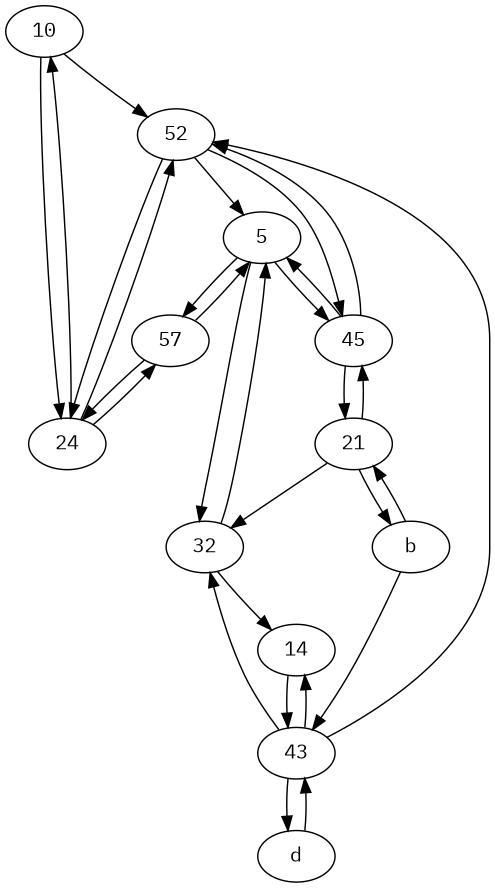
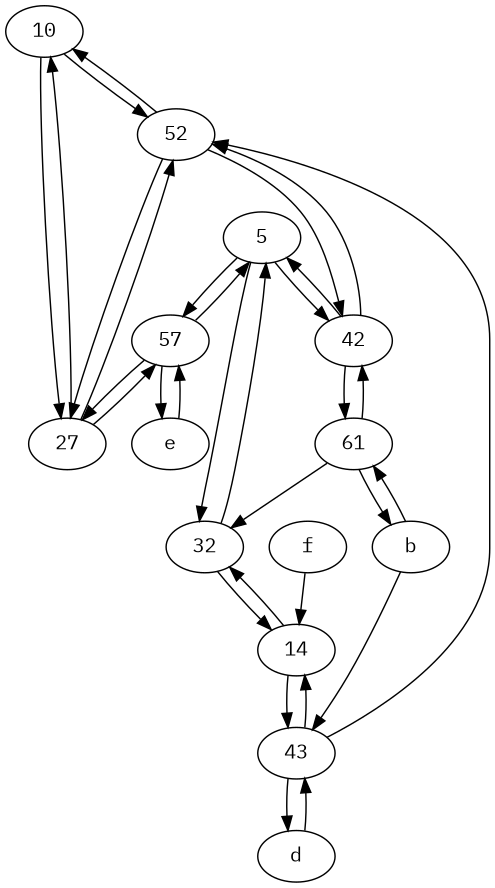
  digraph {
    fontname="IBM Plex Mono"
    node [fontname="IBM Plex Mono"]
    edge [fontname="IBM Plex Mono"]
    10
    52
-   27 [label=24]
+   27
    d
    43
    14
-   21
+   21 [label=61]
    32
    b
-   42 [label=45]
+   42
    5
    57
+   e
+   f
    10 -> 52
    10 -> 27
-   52 -> 5
+   52 -> 10
    52 -> 27
    52 -> 42
    27 -> 10
    27 -> 52
    27 -> 57
    d -> 43
    43 -> 52
    43 -> d
    43 -> 14
    14 -> 43
-   43 -> 32
+   14 -> 32
    21 -> 32
    21 -> b
    21 -> 42
    32 -> 14
    32 -> 5
    b -> 43
    b -> 21
    42 -> 52
    42 -> 21
    42 -> 5
    5 -> 32
    5 -> 42
    5 -> 57
    57 -> 27
    57 -> 5
+   57 -> e
+   e -> 57
+   f -> 14
  }
